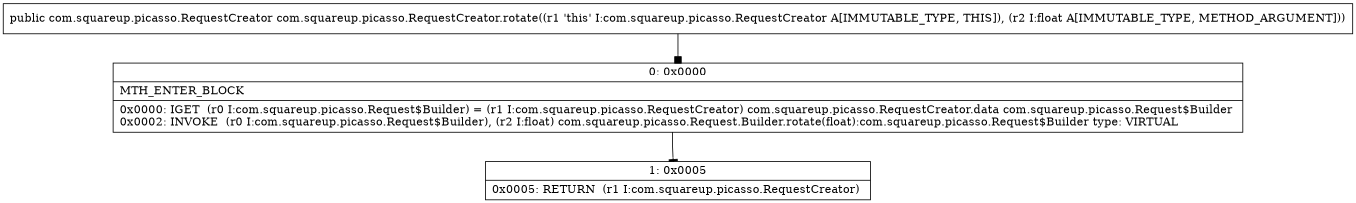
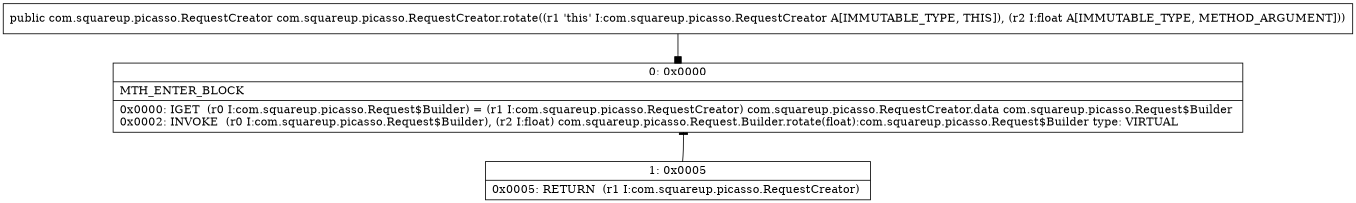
  digraph {
    node [shape=record]
    n1 [label="{0\:\ 0x0000|MTH_ENTER_BLOCK\l|0x0000: IGET  (r0 I:com.squareup.picasso.Request$Builder) = (r1 I:com.squareup.picasso.RequestCreator) com.squareup.picasso.RequestCreator.data com.squareup.picasso.Request$Builder \l0x0002: INVOKE  (r0 I:com.squareup.picasso.Request$Builder), (r2 I:float) com.squareup.picasso.Request.Builder.rotate(float):com.squareup.picasso.Request$Builder type: VIRTUAL \l}"]
    n2 [label="{1\:\ 0x0005|0x0005: RETURN  (r1 I:com.squareup.picasso.RequestCreator) \l}"]
    n3 [label="{public com.squareup.picasso.RequestCreator com.squareup.picasso.RequestCreator.rotate((r1 'this' I:com.squareup.picasso.RequestCreator A[IMMUTABLE_TYPE, THIS]), (r2 I:float A[IMMUTABLE_TYPE, METHOD_ARGUMENT])) }"]
-   n1 -> n2 [arrowhead=tee]
+   n2 -> n1 [arrowhead=tee]
    n3 -> n1 [arrowhead=box]
  }
